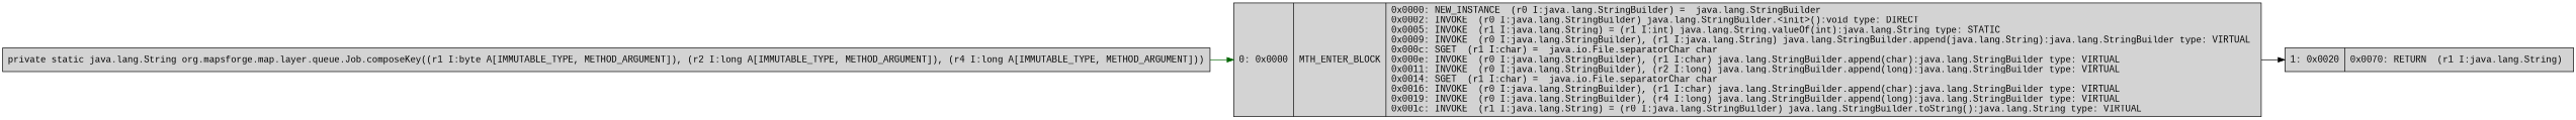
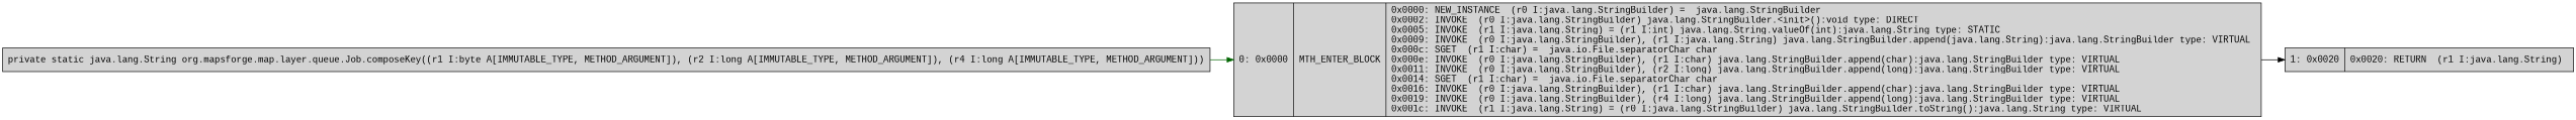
  digraph {
    rankdir=LR
    fontname="Liberation Mono"
    node [shape=record style=filled fillcolor=lightgrey fontname="Liberation Mono"]
    edge [fontname="Liberation Mono"]
    n1 [label="{0\:\ 0x0000|MTH_ENTER_BLOCK\l|0x0000: NEW_INSTANCE  (r0 I:java.lang.StringBuilder) =  java.lang.StringBuilder \l0x0002: INVOKE  (r0 I:java.lang.StringBuilder) java.lang.StringBuilder.\<init\>():void type: DIRECT \l0x0005: INVOKE  (r1 I:java.lang.String) = (r1 I:int) java.lang.String.valueOf(int):java.lang.String type: STATIC \l0x0009: INVOKE  (r0 I:java.lang.StringBuilder), (r1 I:java.lang.String) java.lang.StringBuilder.append(java.lang.String):java.lang.StringBuilder type: VIRTUAL \l0x000c: SGET  (r1 I:char) =  java.io.File.separatorChar char \l0x000e: INVOKE  (r0 I:java.lang.StringBuilder), (r1 I:char) java.lang.StringBuilder.append(char):java.lang.StringBuilder type: VIRTUAL \l0x0011: INVOKE  (r0 I:java.lang.StringBuilder), (r2 I:long) java.lang.StringBuilder.append(long):java.lang.StringBuilder type: VIRTUAL \l0x0014: SGET  (r1 I:char) =  java.io.File.separatorChar char \l0x0016: INVOKE  (r0 I:java.lang.StringBuilder), (r1 I:char) java.lang.StringBuilder.append(char):java.lang.StringBuilder type: VIRTUAL \l0x0019: INVOKE  (r0 I:java.lang.StringBuilder), (r4 I:long) java.lang.StringBuilder.append(long):java.lang.StringBuilder type: VIRTUAL \l0x001c: INVOKE  (r1 I:java.lang.String) = (r0 I:java.lang.StringBuilder) java.lang.StringBuilder.toString():java.lang.String type: VIRTUAL \l}"]
-   n2 [label="{1\:\ 0x0020|0x0070: RETURN  (r1 I:java.lang.String) \l}"]
+   n2 [label="{1\:\ 0x0020|0x0020: RETURN  (r1 I:java.lang.String) \l}"]
    n3 [label="{private static java.lang.String org.mapsforge.map.layer.queue.Job.composeKey((r1 I:byte A[IMMUTABLE_TYPE, METHOD_ARGUMENT]), (r2 I:long A[IMMUTABLE_TYPE, METHOD_ARGUMENT]), (r4 I:long A[IMMUTABLE_TYPE, METHOD_ARGUMENT])) }"]
    n1 -> n2 [color=black]
    n3 -> n1 [color=darkgreen]
  }
